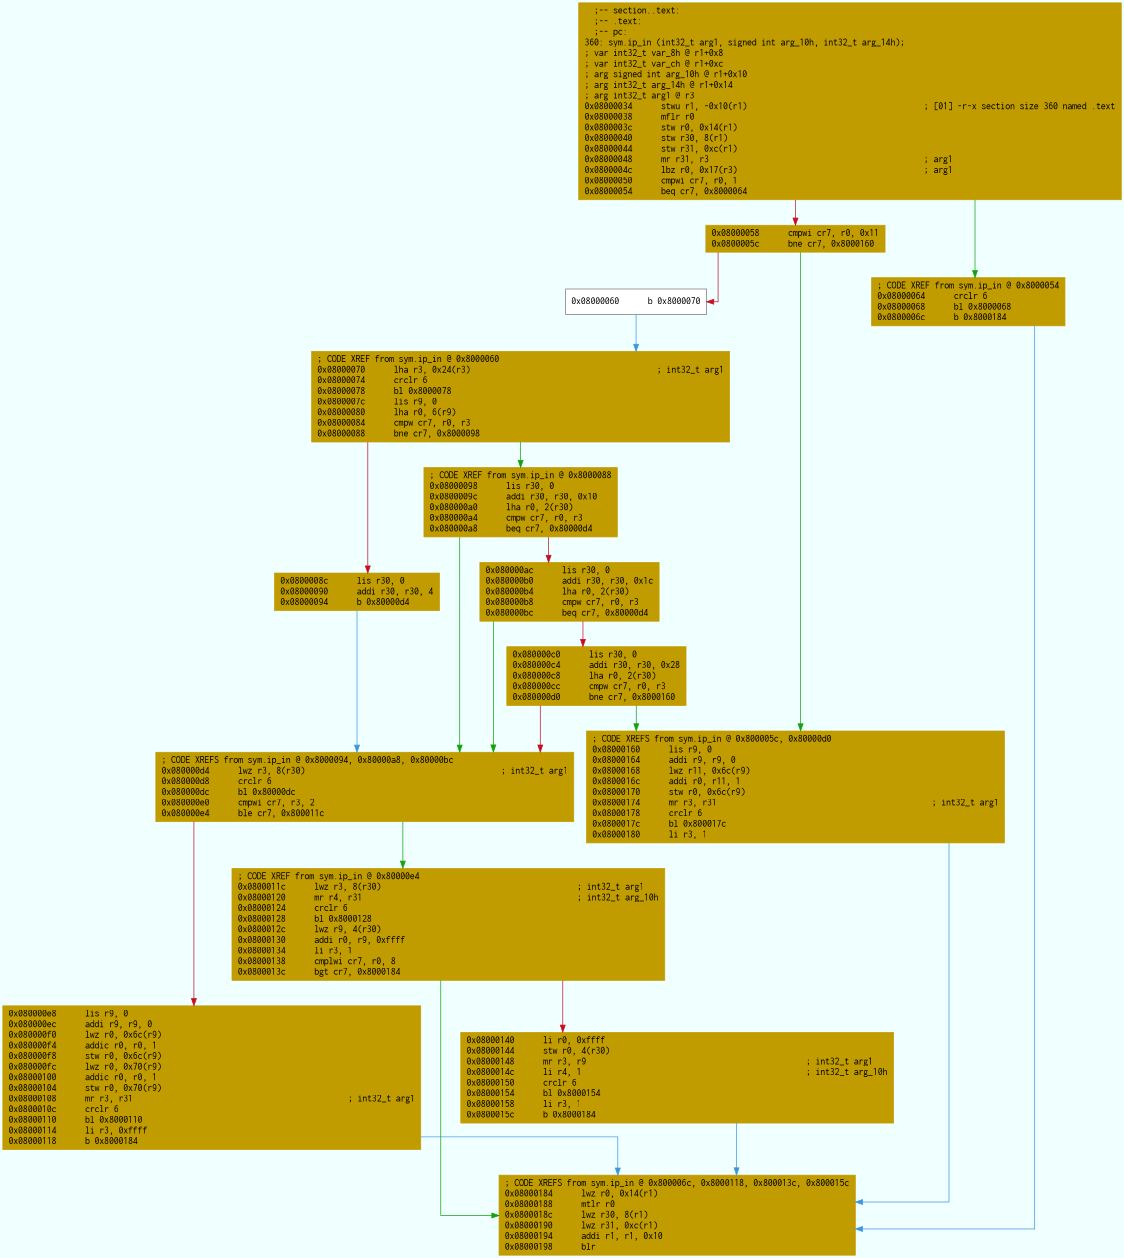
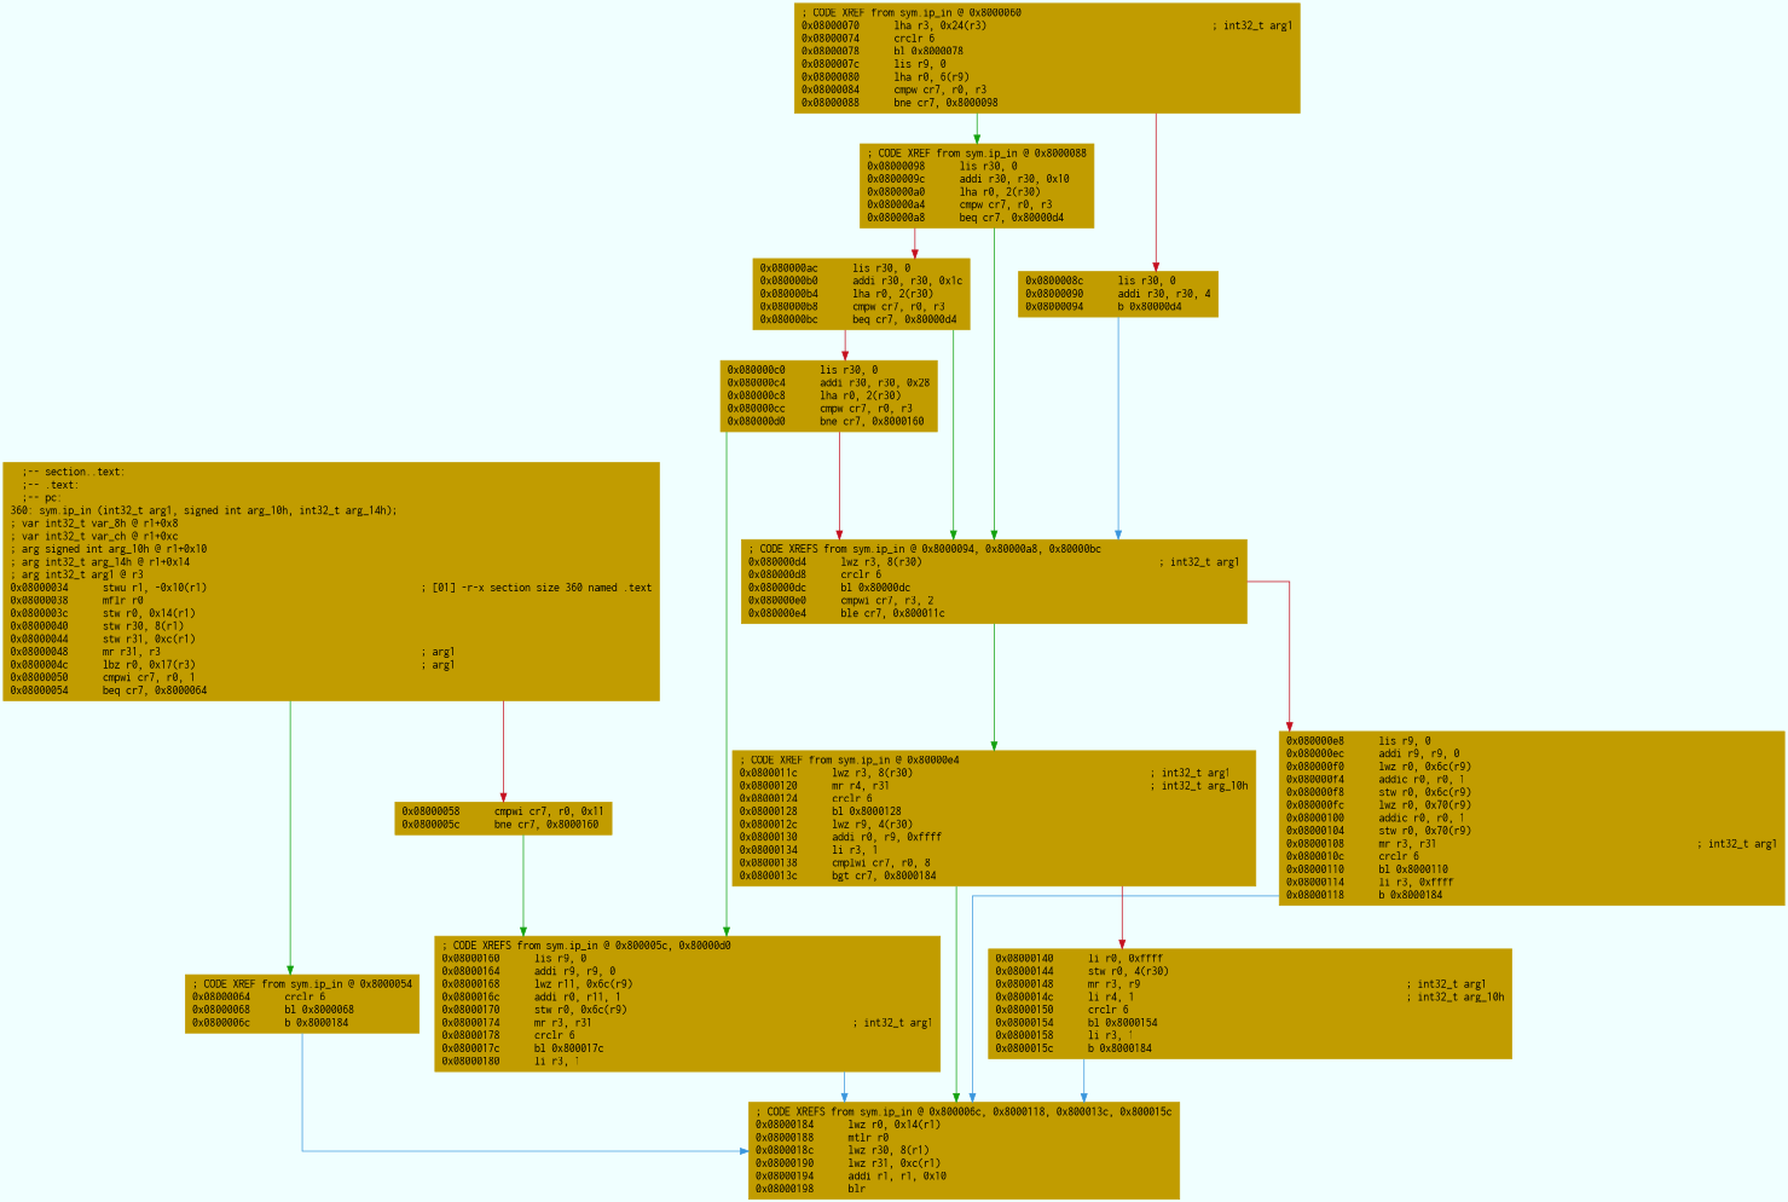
  digraph {
    bgcolor=azure
    fontname=Courier
    fontsize=8
    splines=ortho
    node [color="#c19c00" fillcolor="#c19c00" fontname=Courier shape=box style=filled]
    edge [arrowhead=normal color="#c50f1f"]
    n1 [label="  ;-- section..text:\l  ;-- .text:\l  ;-- pc:\l360: sym.ip_in (int32_t arg1, signed int arg_10h, int32_t arg_14h);\l; var int32_t var_8h @ r1+0x8\l; var int32_t var_ch @ r1+0xc\l; arg signed int arg_10h @ r1+0x10\l; arg int32_t arg_14h @ r1+0x14\l; arg int32_t arg1 @ r3\l0x08000034      stwu r1, -0x10(r1)                                     ; [01] -r-x section size 360 named .text\l0x08000038      mflr r0\l0x0800003c      stw r0, 0x14(r1)\l0x08000040      stw r30, 8(r1)\l0x08000044      stw r31, 0xc(r1)\l0x08000048      mr r31, r3                                             ; arg1\l0x0800004c      lbz r0, 0x17(r3)                                       ; arg1\l0x08000050      cmpwi cr7, r0, 1\l0x08000054      beq cr7, 0x8000064\l"]
    n2 [label="0x08000058      cmpwi cr7, r0, 0x11\l0x0800005c      bne cr7, 0x8000160\l"]
    n3 [label="; CODE XREF from sym.ip_in @ 0x8000054\l0x08000064      crclr 6\l0x08000068      bl 0x8000068\l0x0800006c      b 0x8000184\l"]
-   n4 [color="#767676" fillcolor=white label="0x08000060      b 0x8000070\l"]
    n5 [label="; CODE XREFS from sym.ip_in @ 0x800005c, 0x80000d0\l0x08000160      lis r9, 0\l0x08000164      addi r9, r9, 0\l0x08000168      lwz r11, 0x6c(r9)\l0x0800016c      addi r0, r11, 1\l0x08000170      stw r0, 0x6c(r9)\l0x08000174      mr r3, r31                                             ; int32_t arg1\l0x08000178      crclr 6\l0x0800017c      bl 0x800017c\l0x08000180      li r3, 1\l"]
    n6 [label="; CODE XREF from sym.ip_in @ 0x8000060\l0x08000070      lha r3, 0x24(r3)                                       ; int32_t arg1\l0x08000074      crclr 6\l0x08000078      bl 0x8000078\l0x0800007c      lis r9, 0\l0x08000080      lha r0, 6(r9)\l0x08000084      cmpw cr7, r0, r3\l0x08000088      bne cr7, 0x8000098\l"]
    n7 [label="; CODE XREFS from sym.ip_in @ 0x800006c, 0x8000118, 0x800013c, 0x800015c\l0x08000184      lwz r0, 0x14(r1)\l0x08000188      mtlr r0\l0x0800018c      lwz r30, 8(r1)\l0x08000190      lwz r31, 0xc(r1)\l0x08000194      addi r1, r1, 0x10\l0x08000198      blr\l"]
    n8 [label="0x0800008c      lis r30, 0\l0x08000090      addi r30, r30, 4\l0x08000094      b 0x80000d4\l"]
    n9 [label="; CODE XREF from sym.ip_in @ 0x8000088\l0x08000098      lis r30, 0\l0x0800009c      addi r30, r30, 0x10\l0x080000a0      lha r0, 2(r30)\l0x080000a4      cmpw cr7, r0, r3\l0x080000a8      beq cr7, 0x80000d4\l"]
    n10 [label="; CODE XREFS from sym.ip_in @ 0x8000094, 0x80000a8, 0x80000bc\l0x080000d4      lwz r3, 8(r30)                                         ; int32_t arg1\l0x080000d8      crclr 6\l0x080000dc      bl 0x80000dc\l0x080000e0      cmpwi cr7, r3, 2\l0x080000e4      ble cr7, 0x800011c\l"]
    n11 [label="0x080000ac      lis r30, 0\l0x080000b0      addi r30, r30, 0x1c\l0x080000b4      lha r0, 2(r30)\l0x080000b8      cmpw cr7, r0, r3\l0x080000bc      beq cr7, 0x80000d4\l"]
    n12 [label="0x080000c0      lis r30, 0\l0x080000c4      addi r30, r30, 0x28\l0x080000c8      lha r0, 2(r30)\l0x080000cc      cmpw cr7, r0, r3\l0x080000d0      bne cr7, 0x8000160\l"]
    n13 [label="0x080000e8      lis r9, 0\l0x080000ec      addi r9, r9, 0\l0x080000f0      lwz r0, 0x6c(r9)\l0x080000f4      addic r0, r0, 1\l0x080000f8      stw r0, 0x6c(r9)\l0x080000fc      lwz r0, 0x70(r9)\l0x08000100      addic r0, r0, 1\l0x08000104      stw r0, 0x70(r9)\l0x08000108      mr r3, r31                                             ; int32_t arg1\l0x0800010c      crclr 6\l0x08000110      bl 0x8000110\l0x08000114      li r3, 0xffff\l0x08000118      b 0x8000184\l"]
    n14 [label="; CODE XREF from sym.ip_in @ 0x80000e4\l0x0800011c      lwz r3, 8(r30)                                         ; int32_t arg1\l0x08000120      mr r4, r31                                             ; int32_t arg_10h\l0x08000124      crclr 6\l0x08000128      bl 0x8000128\l0x0800012c      lwz r9, 4(r30)\l0x08000130      addi r0, r9, 0xffff\l0x08000134      li r3, 1\l0x08000138      cmplwi cr7, r0, 8\l0x0800013c      bgt cr7, 0x8000184\l"]
    n15 [label="0x08000140      li r0, 0xffff\l0x08000144      stw r0, 4(r30)\l0x08000148      mr r3, r9                                              ; int32_t arg1\l0x0800014c      li r4, 1                                               ; int32_t arg_10h\l0x08000150      crclr 6\l0x08000154      bl 0x8000154\l0x08000158      li r3, 1\l0x0800015c      b 0x8000184\l"]
    n1 -> n2
    n1 -> n3 [color="#13a10e"]
-   n2 -> n4
    n2 -> n5 [color="#13a10e"]
    n3 -> n7 [color="#3a96dd"]
-   n4 -> n6 [color="#3a96dd"]
    n5 -> n7 [color="#3a96dd"]
    n6 -> n8
    n6 -> n9 [color="#13a10e"]
    n8 -> n10 [color="#3a96dd"]
    n9 -> n10 [color="#13a10e"]
    n9 -> n11
    n10 -> n13
    n10 -> n14 [color="#13a10e"]
    n11 -> n10 [color="#13a10e"]
    n11 -> n12
    n12 -> n5 [color="#13a10e"]
    n12 -> n10
    n13 -> n7 [color="#3a96dd"]
    n14 -> n7 [color="#13a10e"]
    n14 -> n15
    n15 -> n7 [color="#3a96dd"]
  }
